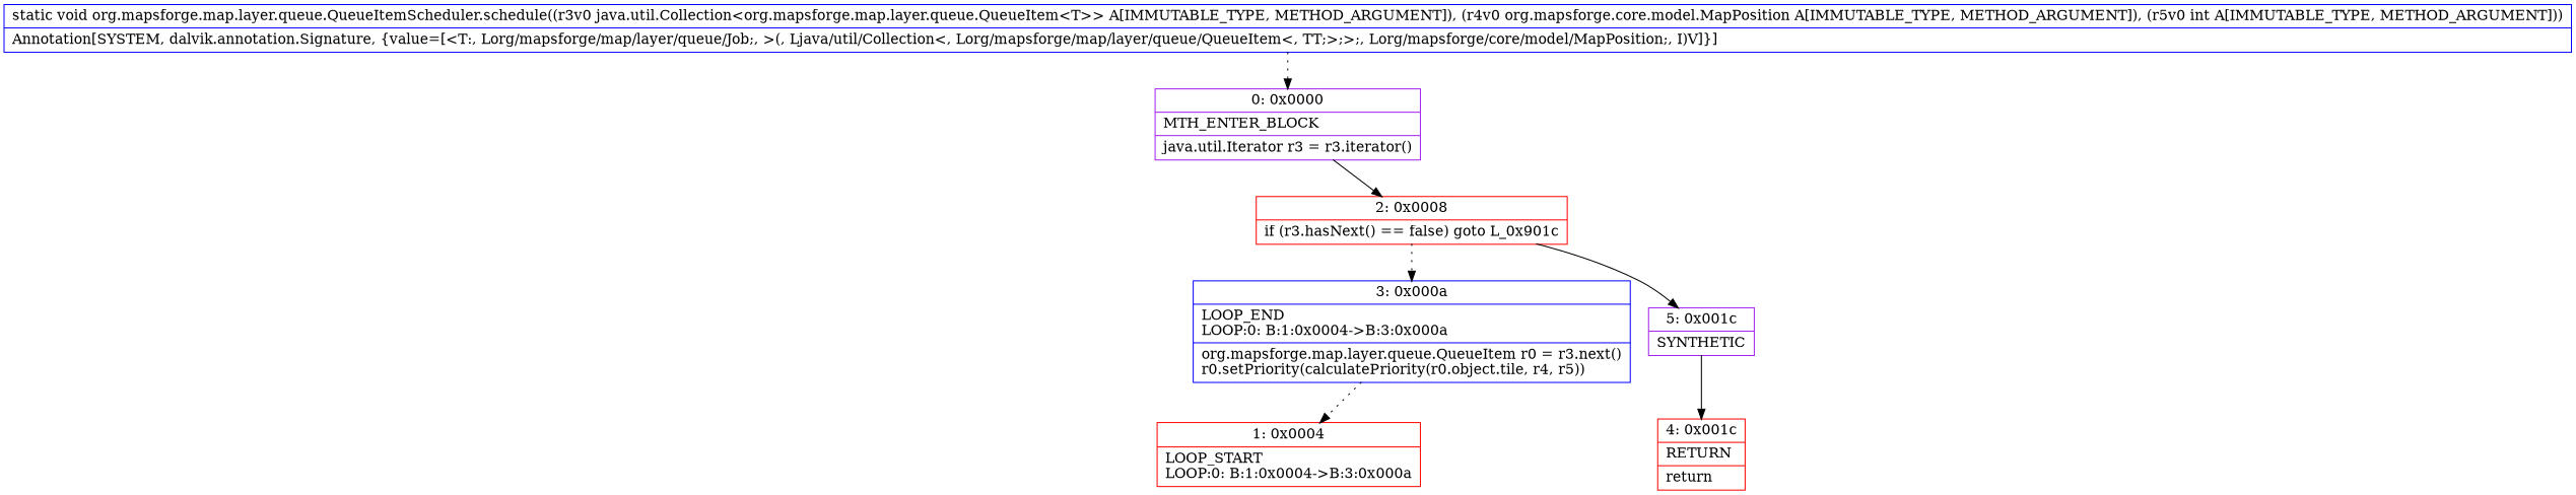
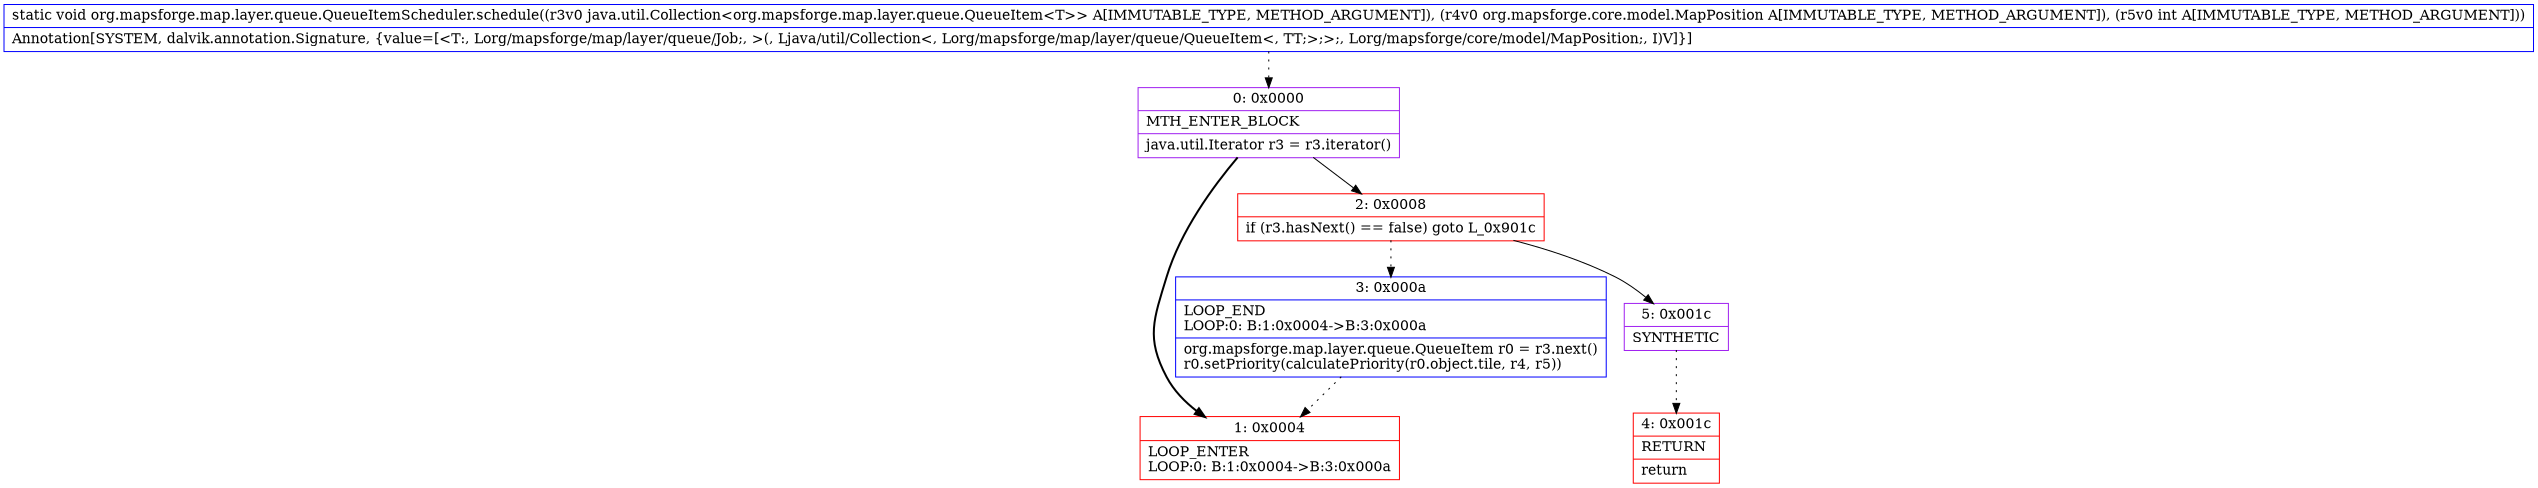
  digraph {
    node [color=red shape=record]
    edge [style=dotted]
    n1 [color=purple label="{0\:\ 0x0000|MTH_ENTER_BLOCK\l|java.util.Iterator r3 = r3.iterator()\l}"]
-   n2 [label="{1\:\ 0x0004|LOOP_START\lLOOP:0: B:1:0x0004\-\>B:3:0x000a\l}"]
+   n2 [label="{1\:\ 0x0004|LOOP_ENTER\lLOOP:0: B:1:0x0004\-\>B:3:0x000a\l}"]
    n3 [label="{2\:\ 0x0008|if (r3.hasNext() == false) goto L_0x901c\l}"]
    n4 [color=blue label="{3\:\ 0x000a|LOOP_END\lLOOP:0: B:1:0x0004\-\>B:3:0x000a\l|org.mapsforge.map.layer.queue.QueueItem r0 = r3.next()\lr0.setPriority(calculatePriority(r0.object.tile, r4, r5))\l}"]
    n5 [color=purple label="{5\:\ 0x001c|SYNTHETIC\l}"]
    n6 [label="{4\:\ 0x001c|RETURN\l|return\l}"]
    n7 [color=blue label="{static void org.mapsforge.map.layer.queue.QueueItemScheduler.schedule((r3v0 java.util.Collection\<org.mapsforge.map.layer.queue.QueueItem\<T\>\> A[IMMUTABLE_TYPE, METHOD_ARGUMENT]), (r4v0 org.mapsforge.core.model.MapPosition A[IMMUTABLE_TYPE, METHOD_ARGUMENT]), (r5v0 int A[IMMUTABLE_TYPE, METHOD_ARGUMENT]))  | Annotation[SYSTEM, dalvik.annotation.Signature, \{value=[\<T:, Lorg\/mapsforge\/map\/layer\/queue\/Job;, \>(, Ljava\/util\/Collection\<, Lorg\/mapsforge\/map\/layer\/queue\/QueueItem\<, TT;\>;\>;, Lorg\/mapsforge\/core\/model\/MapPosition;, I)V]\}]\l}"]
+   n1 -> n2 [style=bold]
    n1 -> n3 [style=solid]
    n3 -> n4
    n3 -> n5 [style=solid]
    n4 -> n2
-   n5 -> n6 [style=solid]
+   n5 -> n6
    n7 -> n1
  }
